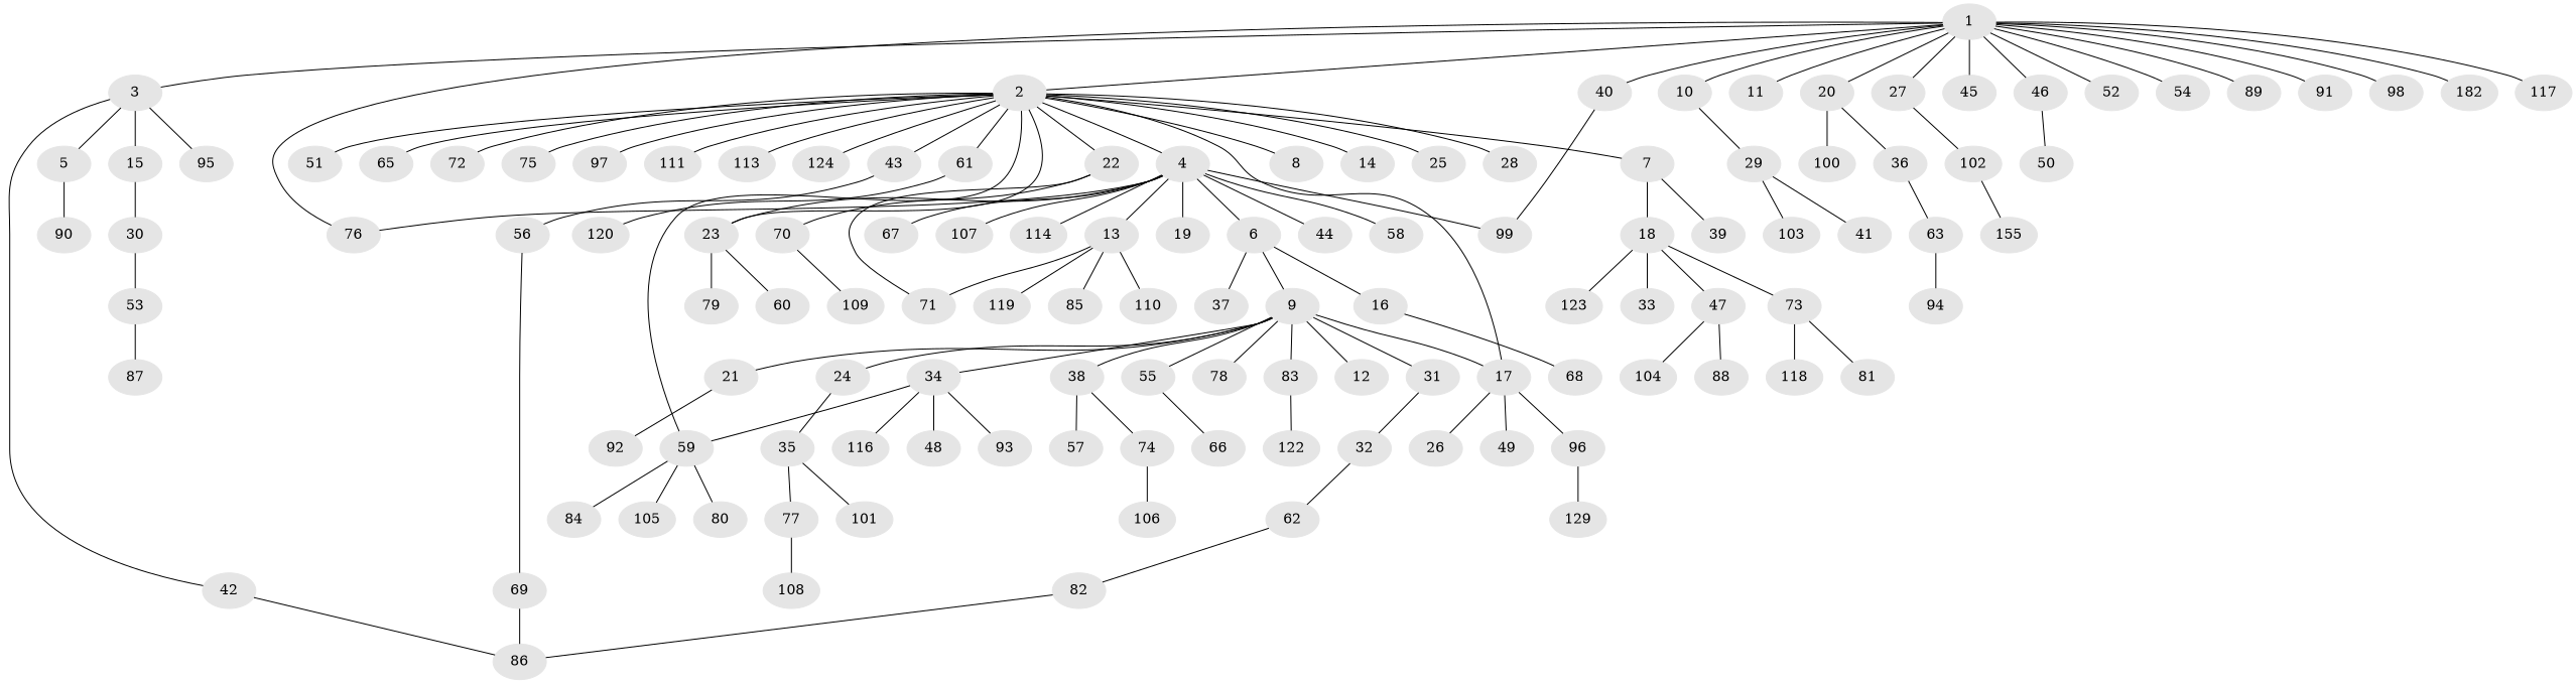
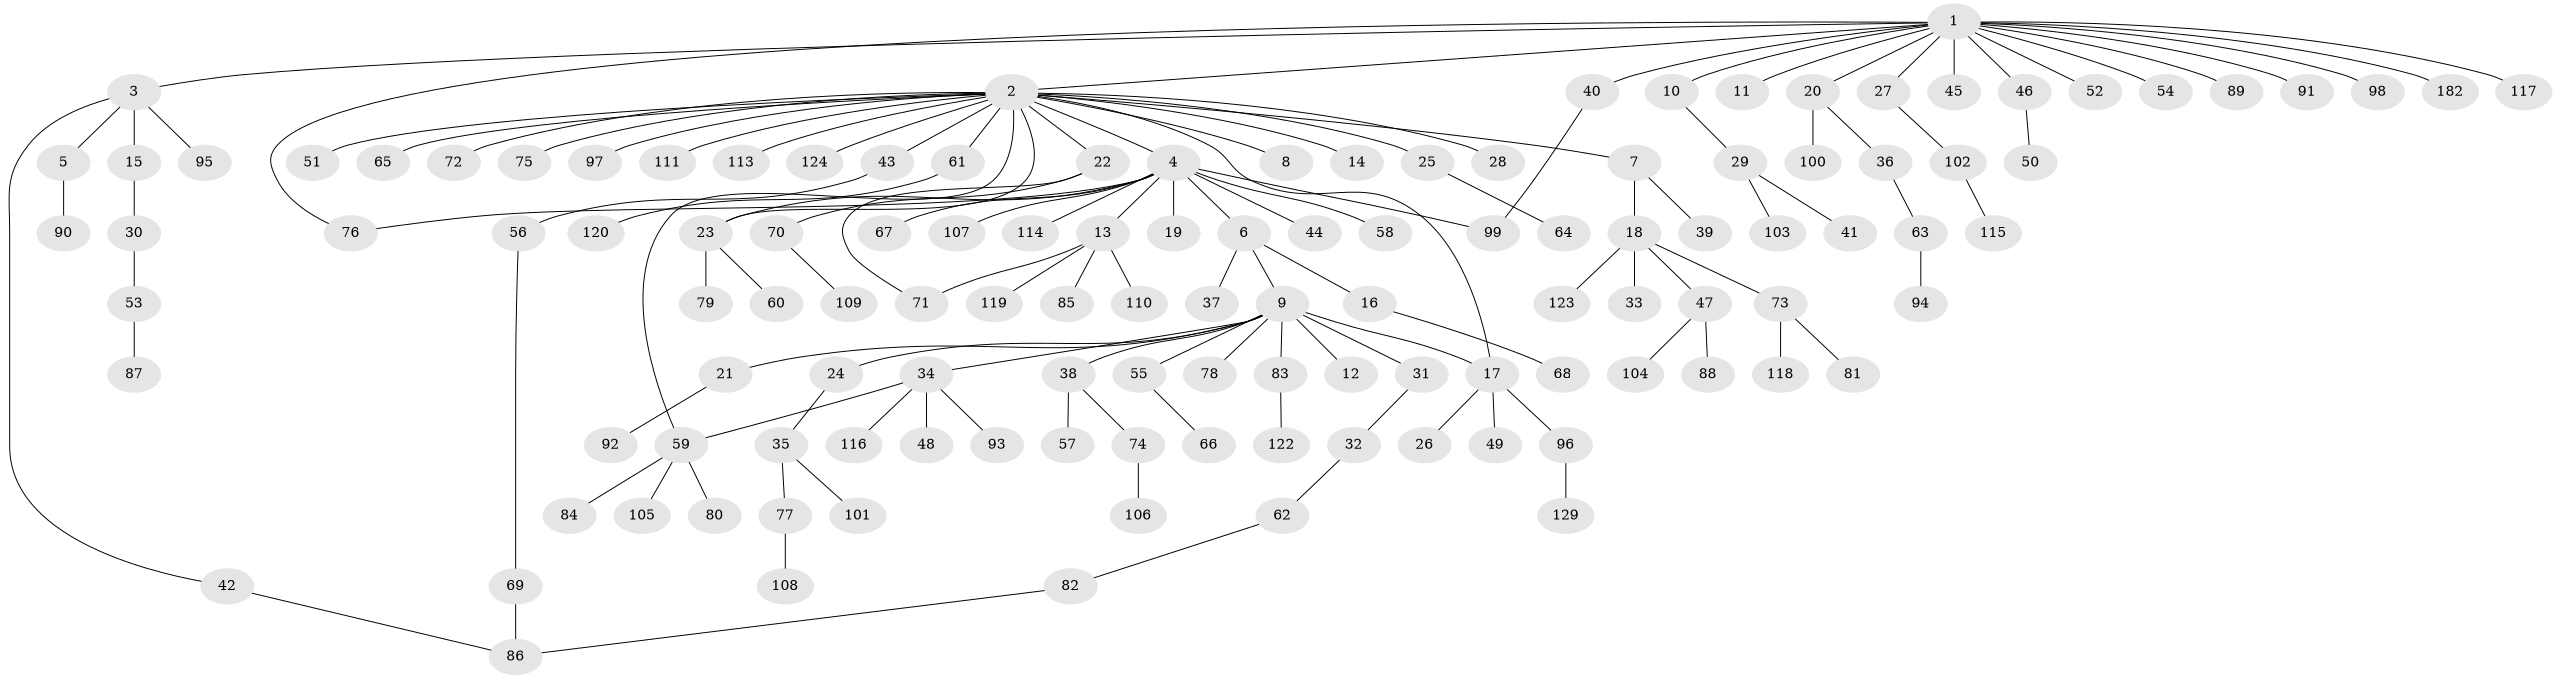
  graph {
    fontname="DejaVu Serif"
    node [color=gray90 fontname="DejaVu Serif" style=filled]
    edge [fontname="DejaVu Serif"]
    1
    2
    3
    10
    11
    20
    27
    40
    45
    46
    52
    54
    76
    89
    91
    98
    n17 [label=182]
    117
    4
    7
    8
    14
    17
    22
    23
    25
    28
    43
    51
    59
    61
    65
    72
    75
    97
    111
    113
    124
    5
    15
    42
    95
    29
    36
    100
    102
    99
    50
    6
    13
    19
    44
    58
    67
    107
    114
    18
    39
    26
    49
    96
    71
    70
    60
    79
+   64
    56
    80
    84
    105
    120
    90
    30
    86
    9
    16
    37
    85
    110
    119
    12
    21
    24
    31
    34
    38
    55
    78
    83
    68
    33
    47
    73
    123
    92
    35
    32
    48
    93
    116
    57
    74
    66
    122
    41
    103
    53
    n108 [label=129]
    88
    104
    81
    118
    63
    109
    77
    101
-   115 [label=155]
+   115
    87
    62
    82
    108
    94
    106
    69
    1 -- 2
    1 -- 3
    1 -- 10
    1 -- 11
    1 -- 20
    1 -- 27
    1 -- 40
    1 -- 45
    1 -- 46
    1 -- 52
    1 -- 54
    1 -- 76
    1 -- 89
    1 -- 91
    1 -- 98
    1 -- n17
    1 -- 117
    2 -- 4
    2 -- 7
    2 -- 8
    2 -- 14
    2 -- 17
    2 -- 22
    2 -- 23
    2 -- 25
    2 -- 28
    2 -- 43
    2 -- 51
    2 -- 59
    2 -- 61
    2 -- 65
    2 -- 72
    2 -- 75
    2 -- 97
    2 -- 111
    2 -- 113
    2 -- 124
    3 -- 5
    3 -- 15
    3 -- 42
    3 -- 95
    10 -- 29
    20 -- 36
    20 -- 100
    27 -- 102
    40 -- 99
    46 -- 50
    4 -- 76
    4 -- 23
    4 -- 99
    4 -- 6
    4 -- 13
    4 -- 19
    4 -- 44
    4 -- 58
    4 -- 67
    4 -- 107
    4 -- 114
    7 -- 18
    7 -- 39
    17 -- 26
    17 -- 49
    17 -- 96
    22 -- 71
    22 -- 70
    23 -- 60
    23 -- 79
+   25 -- 64
    43 -- 56
    59 -- 80
    59 -- 84
    59 -- 105
    61 -- 120
    5 -- 90
    15 -- 30
    42 -- 86
    29 -- 41
    29 -- 103
    36 -- 63
    102 -- 115
    6 -- 9
    6 -- 16
    6 -- 37
    13 -- 71
    13 -- 85
    13 -- 110
    13 -- 119
    18 -- 33
    18 -- 47
    18 -- 73
    18 -- 123
    96 -- n108
    70 -- 109
    56 -- 69
    30 -- 53
    9 -- 17
    9 -- 12
    9 -- 21
    9 -- 24
    9 -- 31
    9 -- 34
    9 -- 38
    9 -- 55
    9 -- 78
    9 -- 83
    16 -- 68
    21 -- 92
    24 -- 35
    31 -- 32
    34 -- 59
    34 -- 48
    34 -- 93
    34 -- 116
    38 -- 57
    38 -- 74
    55 -- 66
    83 -- 122
    47 -- 88
    47 -- 104
    73 -- 81
    73 -- 118
    35 -- 77
    35 -- 101
    32 -- 62
    74 -- 106
    53 -- 87
    63 -- 94
    77 -- 108
    62 -- 82
    82 -- 86
    69 -- 86
  }
